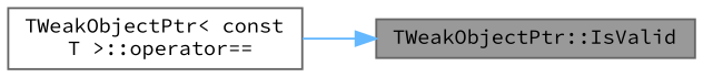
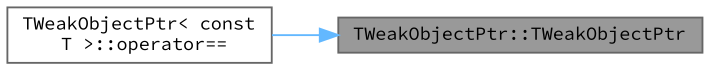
  digraph {
    rankdir=RL
    fontname="Source Code Pro"
    node [fontname="Source Code Pro" fontsize=10 shape=box style=filled]
-   n1 [color=gray40 fillcolor=grey60 fontcolor=black height=0.2 label="TWeakObjectPtr::IsValid" width=0.4]
+   n1 [color=gray40 fillcolor=grey60 fontcolor=black height=0.2 label="TWeakObjectPtr::TWeakObjectPtr" width=0.4]
    n2 [color=grey40 fillcolor=white height=0.2 label="TWeakObjectPtr\< const\l T \>::operator==" width=0.4]
    n1 -> n2 [color=steelblue1 dir=back fontname="Source Code Pro" fontsize=10 labelfontname=Helvetica labelfontsize=10 style=solid]
  }
